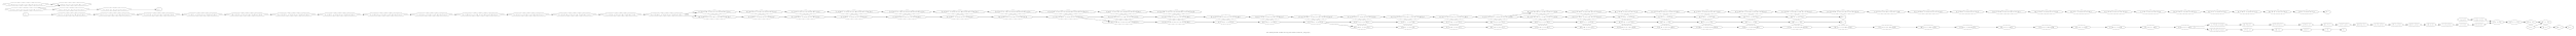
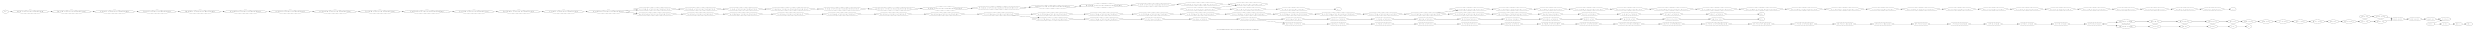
  digraph {
    fontname="PT Serif"
    label="Tree-decomposition of width 4 for register allocator (function _initgroups)"
    rankdir=LR
    node [fontname="PT Serif"]
    edge [fontname="PT Serif"]
    n1 [label="0 | : "]
    n2 [label="1 | 57 : "]
    n3 [label="2 | 56 57 : "]
    n4 [label="3 | 9 56 : 6 7 "]
    n5 [label="123 | 56 : "]
    n6 [label="4 | 9 54 55 : 6 7 44 45 "]
    n7 [label="111 | 9 55 : 6 7 44 45 "]
    n8 [label="63 | 9 55 56 : 6 7 44 45 "]
    n9 [label="5 | 9 53 54 : 6 7 42 43 44 45 "]
    n10 [label="110 | 9 54 : 6 7 44 45 "]
    n11 [label="6 | 9 52 53 : 6 7 40 41 42 43 "]
    n12 [label="109 | 9 53 : 6 7 42 43 "]
    n13 [label="7 | 9 51 52 : 6 7 8 9 40 41 42 43 "]
    n14 [label="108 | 9 52 : 6 7 40 41 42 43 "]
    n15 [label="8 | 9 50 51 : 6 7 8 9 38 39 40 41 42 43 "]
    n16 [label="107 | 9 51 : 6 7 8 9 40 41 42 43 "]
    n17 [label="9 | 9 49 50 : 6 7 8 9 10 11 38 39 40 41 "]
    n18 [label="106 | 9 50 : 6 7 8 9 38 39 40 41 "]
    n19 [label="10 | 9 48 49 : 6 7 8 9 10 11 38 39 "]
    n20 [label="105 | 9 49 : 6 7 8 9 10 11 38 39 "]
    n21 [label="11 | 9 47 48 : 6 7 8 9 10 11 "]
    n22 [label="104 | 9 48 : 6 7 8 9 10 11 "]
    n23 [label="12 | 9 46 47 : 6 7 8 9 10 11 "]
    n24 [label="103 | 9 47 : 6 7 8 9 10 11 "]
    n25 [label="13 | 15 17 46 : 6 7 8 9 10 11 "]
    n26 [label="96 | 15 46 : 6 7 8 9 10 11 "]
    n27 [label="61 | 9 15 46 : 6 7 8 9 10 11 "]
    n28 [label="14 | 15 17 45 46 : 6 7 8 9 10 11 16 17 24 25 26 27 "]
    n29 [label="15 | 15 30 44 45 : 6 7 8 9 10 11 16 17 24 25 26 27 "]
    n30 [label="80 | 15 30 45 : 6 7 8 9 10 11 16 17 24 25 26 27 "]
    n31 [label="124 | 15 30 45 46 : 6 7 8 9 10 11 16 17 24 25 26 27 "]
    n32 [label="16 | 15 30 43 44 : 6 7 8 9 10 11 16 17 24 25 26 27 "]
    n33 [label="79 | 15 30 44 : 6 7 8 9 10 11 16 17 24 25 26 27 "]
    n34 [label="17 | 36 42 43 : 6 7 8 9 10 11 16 17 24 25 26 27 30 31 34 35 36 37 "]
    n35 [label="70 | 36 42 : 6 7 8 9 10 11 16 17 24 25 26 27 30 31 34 35 36 37 "]
    n36 [label="18 | 36 41 42 : 6 7 8 9 10 11 16 17 24 25 26 27 30 31 34 35 36 37 "]
    n37 [label="69 | 36 41 : 6 7 8 9 10 11 16 17 24 25 26 27 30 31 34 35 36 37 "]
    n38 [label="19 | 36 40 41 : 6 7 8 9 10 11 16 17 24 25 26 27 30 31 32 33 34 35 36 37 "]
    n39 [label="68 | 36 40 : 6 7 8 9 10 11 16 17 24 25 26 27 30 31 32 33 34 35 "]
    n40 [label="20 | 36 39 40 : 6 7 8 9 10 11 16 17 24 25 26 27 30 31 32 33 34 35 "]
+   n41 [label="67 | 36 39 : 6 7 8 9 10 11 16 17 24 25 26 27 30 31 32 33 "]
    n42 [label="21 | 36 38 39 : 6 7 8 9 10 11 16 17 24 25 26 27 30 31 32 33 "]
    n43 [label="66 | 36 38 : 6 7 8 9 10 11 16 17 24 25 26 27 30 31 "]
    n44 [label="22 | 36 37 38 : 6 7 8 9 10 11 16 17 24 25 26 27 30 31 "]
    n45 [label="126 | 37 38 : 6 7 8 9 10 11 16 17 24 25 26 27 "]
    n46 [label="127 | 38 : 6 7 8 9 10 11 16 17 24 25 26 27 "]
    n47 [label="23 | 15 30 35 36 : 6 7 8 9 10 11 16 17 24 25 26 27 30 31 "]
    n48 [label="77 | 15 30 36 : 6 7 8 9 10 11 16 17 24 25 26 27 30 31 "]
    n49 [label="56 | 15 30 36 43 : 6 7 8 9 10 11 16 17 24 25 26 27 30 31 "]
    n50 [label="24 | 15 30 34 35 : 6 7 8 9 10 11 16 17 24 25 26 27 28 29 30 31 "]
    n51 [label="76 | 15 30 35 : 6 7 8 9 10 11 16 17 24 25 26 27 30 31 "]
    n52 [label="25 | 15 30 33 34 : 6 7 8 9 10 11 16 17 24 25 26 27 28 29 "]
    n53 [label="75 | 15 30 34 : 6 7 8 9 10 11 16 17 24 25 26 27 28 29 "]
    n54 [label="26 | 15 30 32 33 : 6 7 8 9 10 11 16 17 24 25 26 27 28 29 "]
    n55 [label="74 | 15 30 33 : 6 7 8 9 10 11 16 17 24 25 26 27 28 29 "]
    n56 [label="27 | 30 31 32 : 6 7 8 9 10 11 16 17 24 25 26 27 28 29 "]
    n57 [label="73 | 30 32 : 6 7 8 9 10 11 16 17 24 25 26 27 28 29 "]
    n58 [label="128 | 30 32 33 : 6 7 8 9 10 11 16 17 24 25 26 27 28 29 "]
    n59 [label="28 | 15 17 29 30 46 : 6 7 8 9 10 11 16 17 24 25 26 27 "]
    n60 [label="94 | 15 17 29 46 : 6 7 8 9 10 11 16 17 24 25 26 27 "]
    n61 [label="29 | 15 17 28 29 46 : 6 7 8 9 10 11 16 17 22 23 24 25 26 27 "]
    n62 [label="93 | 15 17 28 46 : 6 7 8 9 10 11 16 17 22 23 24 25 "]
    n63 [label="30 | 15 17 27 28 46 : 6 7 8 9 10 11 14 15 16 17 22 23 24 25 "]
    n64 [label="92 | 15 17 27 46 : 6 7 8 9 10 11 14 15 16 17 22 23 "]
    n65 [label="31 | 15 17 26 27 46 : 6 7 8 9 10 11 14 15 16 17 22 23 "]
    n66 [label="58 | 15 17 26 27 46 : 6 7 8 9 10 11 14 15 16 17 22 23 "]
    n67 [label="59 | 15 17 26 27 46 : 6 7 8 9 10 11 14 15 16 17 22 23 "]
    n68 [label="131 | 17 26 27 46 : 6 7 8 9 10 11 14 15 16 17 22 23 "]
    n69 [label="135 | 15 17 27 46 : 6 7 8 9 10 11 14 15 16 17 22 23 "]
    n70 [label="32 | 17 25 26 46 : 6 7 8 9 10 11 14 15 16 17 20 21 "]
    n71 [label="88 | 17 25 46 : 6 7 8 9 10 11 14 15 16 17 20 21 "]
    n72 [label="33 | 17 24 25 46 : 6 7 8 9 10 11 14 15 16 17 18 19 20 21 "]
    n73 [label="87 | 17 24 46 : 6 7 8 9 10 11 14 15 16 17 18 19 20 21 "]
    n74 [label="34 | 17 23 24 46 : 6 7 8 9 10 11 14 15 16 17 18 19 20 21 "]
    n75 [label="86 | 17 23 46 : 6 7 8 9 10 11 14 15 16 17 18 19 "]
    n76 [label="35 | 17 22 23 46 : 6 7 8 9 10 11 14 15 16 17 18 19 "]
    n77 [label="85 | 17 22 46 : 6 7 8 9 10 11 14 15 16 17 "]
    n78 [label="36 | 17 21 22 46 : 6 7 8 9 10 11 12 13 14 15 16 17 "]
    n79 [label="132 | 17 21 46 : 6 7 8 9 10 11 12 13 14 15 "]
    n80 [label="84 | 17 21 : 6 7 8 9 10 11 12 13 14 15 "]
    n81 [label="37 | 17 20 21 : 6 7 8 9 10 11 12 13 14 15 "]
    n82 [label="83 | 17 20 : 6 7 8 9 10 11 12 13 14 15 "]
    n83 [label="38 | 17 19 20 : 6 7 8 9 10 11 12 13 14 15 "]
    n84 [label="82 | 17 19 : 6 7 8 9 10 11 12 13 "]
    n85 [label="39 | 17 18 19 : 6 7 8 9 10 11 12 13 "]
    n86 [label="133 | 18 19 : 6 7 8 9 10 11 12 13 "]
    n87 [label="134 | 19 : 6 7 8 9 10 11 12 13 "]
    n88 [label="40 | 15 16 17 : 6 7 8 9 10 11 "]
    n89 [label="137 | 16 17 : 6 7 8 9 10 11 "]
    n90 [label="138 | 17 : 6 7 8 9 10 11 "]
    n91 [label="41 | 9 14 15 : 6 7 8 9 10 11 "]
    n92 [label="100 | 9 14 : 6 7 8 9 10 11 "]
    n93 [label="42 | 9 13 14 : 6 7 8 9 10 11 "]
    n94 [label="99 | 9 13 : 6 7 8 9 10 11 "]
    n95 [label="43 | 9 12 13 : 6 7 8 9 10 11 "]
    n96 [label="98 | 9 12 : 6 7 8 9 "]
    n97 [label="44 | 9 11 12 : 6 7 8 9 "]
    n98 [label="139 | 11 12 : 6 7 8 9 "]
    n99 [label="140 | 12 : 6 7 8 9 "]
    n100 [label="45 | 9 10 56 : 6 7 "]
    n101 [label="141 | 9 56 : 6 7 "]
    n102 [label="121 | 9 : 6 7 "]
    n103 [label="46 | 8 9 : 4 5 6 7 "]
    n104 [label="120 | 8 : 4 5 6 7 "]
    n105 [label="47 | 7 8 : 4 5 6 7 "]
    n106 [label="119 | 7 : 4 5 6 7 "]
    n107 [label="48 | 6 7 : 4 5 6 7 "]
    n108 [label="118 | 6 : 4 5 "]
    n109 [label="49 | 5 6 : 2 3 4 5 "]
    n110 [label="117 | 5 : 2 3 "]
    n111 [label="50 | 4 5 : 2 3 "]
    n112 [label="115 | 3 : 0 1 2 3 "]
    n113 [label="116 | 4 : 2 3 "]
    n114 [label="51 | 3 4 : 0 1 2 3 "]
    n115 [label="52 | 2 3 : 0 1 2 3 "]
    n116 [label="114 | 2 : 0 1 "]
    n117 [label="53 | 1 2 : 0 1 "]
    n118 [label="113 | 1 : "]
    n119 [label="54 | 0 1 : "]
    n120 [label="142 | 1 : "]
    n121 [label="112 | : "]
    n122 [label="55 | 15 30 36 43 : 6 7 8 9 10 11 16 17 24 25 26 27 30 31 "]
    n123 [label="125 | 30 36 43 : 6 7 8 9 10 11 16 17 24 25 26 27 30 31 "]
    n124 [label="71 | 36 43 : 6 7 8 9 10 11 16 17 24 25 26 27 30 31 "]
    n125 [label="146 | 15 30 36 43 : 6 7 8 9 10 11 16 17 24 25 26 27 30 31 "]
    n126 [label="78 | 15 30 43 : 6 7 8 9 10 11 16 17 24 25 26 27 "]
    n127 [label="57 | 15 17 30 45 46 : 6 7 8 9 10 11 16 17 24 25 26 27 "]
    n128 [label="60 | 15 17 30 45 46 : 6 7 8 9 10 11 16 17 24 25 26 27 "]
    n129 [label="145 | 15 17 30 45 46 : 6 7 8 9 10 11 16 17 24 25 26 27 "]
    n130 [label="95 | 15 17 30 46 : 6 7 8 9 10 11 16 17 24 25 26 27 "]
    n131 [label="89 | 17 26 46 : 6 7 8 9 10 11 14 15 16 17 "]
    n132 [label="136 | 15 17 46 : 6 7 8 9 10 11 "]
    n133 [label="62 | 9 15 46 : 6 7 8 9 10 11 "]
    n134 [label="144 | 9 15 46 : 6 7 8 9 10 11 "]
    n135 [label="101 | 9 15 : 6 7 8 9 10 11 "]
    n136 [label="102 | 9 46 : 6 7 8 9 10 11 "]
    n137 [label="64 | 9 55 56 : 6 7 44 45 "]
    n138 [label="143 | 9 55 56 : 6 7 44 45 "]
    n139 [label="122 | 9 56 : 6 7 "]
    n140 [label="65 | : "]
    n141 [label="72 | : "]
    n142 [label="130 | 32 : 6 7 8 9 10 11 16 17 24 25 26 27 28 29 "]
    n143 [label="129 | 31 32 : 6 7 8 9 10 11 16 17 24 25 26 27 28 29 "]
    n144 [label="81 | : "]
    n145 [label="90 | : "]
    n146 [label="91 | 15 17 : 6 7 8 9 10 11 "]
    n147 [label="97 | : "]
    n2 -> n1
    n3 -> n2
    n4 -> n5
    n5 -> n3
    n6 -> n7
    n7 -> n8
    n8 -> n137
    n8 -> n138
    n9 -> n10
    n10 -> n6
    n11 -> n12
    n12 -> n9
    n13 -> n14
    n14 -> n11
    n15 -> n16
    n16 -> n13
    n17 -> n18
    n18 -> n15
    n19 -> n20
    n20 -> n17
    n21 -> n22
    n22 -> n19
    n23 -> n24
    n24 -> n21
    n25 -> n26
    n26 -> n27
    n27 -> n133
    n27 -> n134
    n28 -> n25
    n29 -> n30
    n30 -> n31
    n31 -> n127
    n32 -> n33
    n33 -> n29
    n34 -> n35
    n35 -> n36
    n36 -> n37
    n37 -> n38
    n38 -> n39
    n39 -> n40
+   n40 -> n41
+   n41 -> n42
    n42 -> n43
    n44 -> n43
    n44 -> n45
    n45 -> n46
    n46 -> n140
    n47 -> n48
    n48 -> n49
    n49 -> n122
    n49 -> n125
    n50 -> n51
    n51 -> n47
    n52 -> n53
    n53 -> n50
    n54 -> n55
    n55 -> n52
    n56 -> n57
    n57 -> n58
    n58 -> n54
    n59 -> n60
    n60 -> n61
    n61 -> n62
    n62 -> n63
    n63 -> n64
    n64 -> n65
    n65 -> n66
    n65 -> n67
    n66 -> n68
    n67 -> n69
    n68 -> n131
    n69 -> n132
    n70 -> n71
    n71 -> n72
    n72 -> n73
    n73 -> n74
    n74 -> n75
    n75 -> n76
    n76 -> n77
    n77 -> n78
    n78 -> n79
    n79 -> n80
    n80 -> n81
    n81 -> n82
    n82 -> n83
    n83 -> n84
    n84 -> n85
    n85 -> n86
    n86 -> n87
    n87 -> n144
    n88 -> n89
    n89 -> n90
    n90 -> n145
    n91 -> n92
    n92 -> n93
    n93 -> n94
    n94 -> n95
    n95 -> n96
    n96 -> n97
    n97 -> n98
    n98 -> n99
    n99 -> n147
    n100 -> n101
    n101 -> n102
    n102 -> n103
    n103 -> n104
    n104 -> n105
    n105 -> n106
    n106 -> n107
    n107 -> n108
    n108 -> n109
    n109 -> n110
    n110 -> n111
    n111 -> n112
    n112 -> n115
    n113 -> n114
    n114 -> n112
    n115 -> n116
    n116 -> n117
    n118 -> n117
    n118 -> n119
    n119 -> n120
    n120 -> n121
    n122 -> n123
    n123 -> n124
    n124 -> n34
    n125 -> n126
    n126 -> n32
    n127 -> n128
    n127 -> n129
    n128 -> n130
    n129 -> n28
    n130 -> n59
    n131 -> n70
    n132 -> n146
    n133 -> n135
    n134 -> n136
    n135 -> n91
    n136 -> n23
    n137 -> n139
    n138 -> n4
    n139 -> n100
    n141 -> n142
    n142 -> n143
    n143 -> n56
    n146 -> n88
  }
